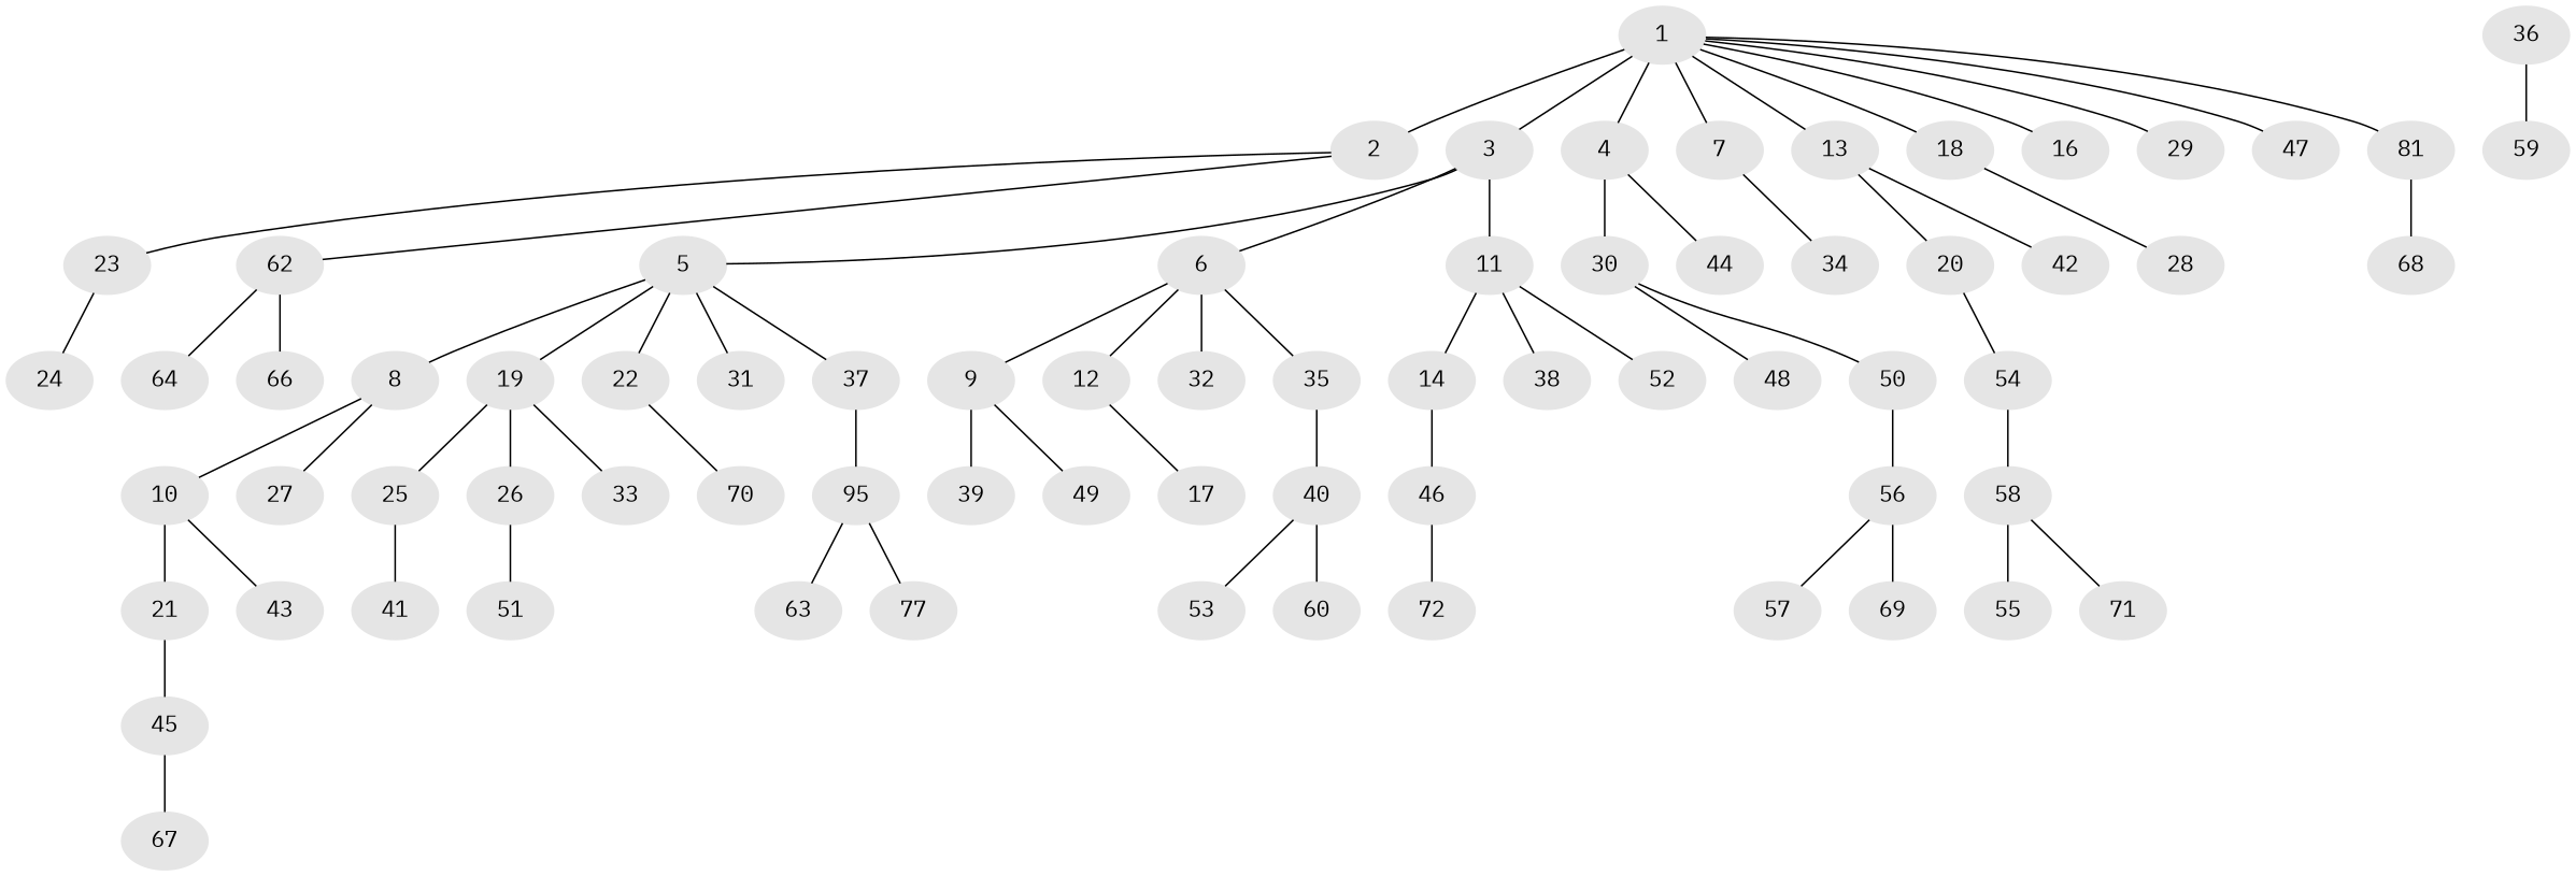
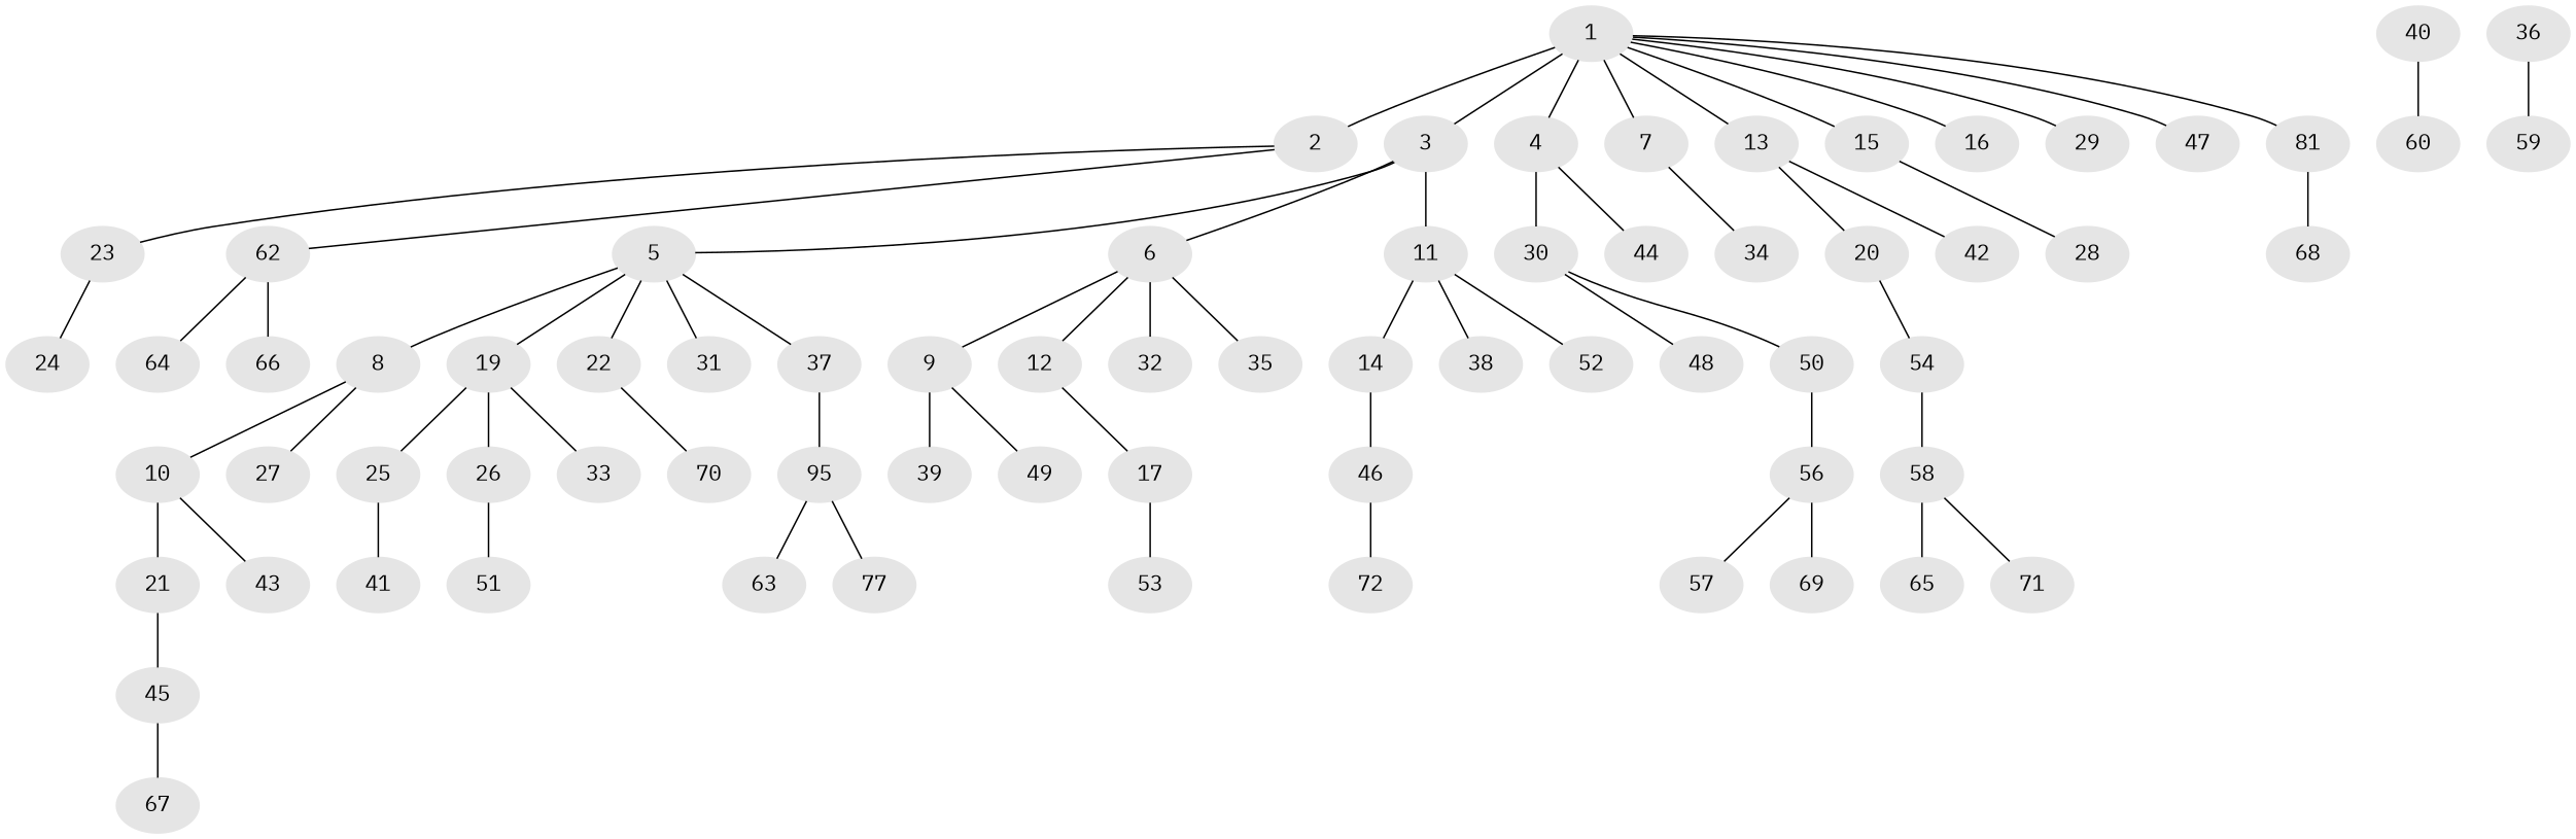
  graph {
    fontname="IBM Plex Mono"
    node [color=gray90 fontname="IBM Plex Mono" style=filled]
    edge [fontname="IBM Plex Mono" weight=1.0]
    1
    2
    3
    4
    7
    13
-   15 [label=18]
+   15
    16
    29
    47
    n11 [label=81]
    23
    62
    5
    6
    11
    30
    44
    34
    20
    42
    28
    68
    24
    64
    66
    8
    19
    22
    31
    37
    9
    12
    32
    35
    14
    38
    52
    48
    50
    10
    27
    25
    26
    33
    70
    n47 [label=95]
    39
    49
    17
    40
    21
    43
    45
    46
    53
    54
    72
    36
    59
    41
    51
    58
    67
    56
    60
    63
    n68 [label=77]
    57
    69
-   65 [label=55]
+   65
    71
    1 -- 2 [weight=5.0]
    1 -- 3
    1 -- 4
    1 -- 7
    1 -- 13
    1 -- 15
    1 -- 16
    1 -- 29
    1 -- 47
    1 -- n11
    2 -- 23
    2 -- 62
    3 -- 5
    3 -- 6
    3 -- 11
    4 -- 30
    4 -- 44
    7 -- 34
    13 -- 20
    13 -- 42
    15 -- 28
    n11 -- 68
    23 -- 24
    62 -- 64
    62 -- 66
    5 -- 8
    5 -- 19
    5 -- 22
    5 -- 31
    5 -- 37
    6 -- 9
    6 -- 12
    6 -- 32
    6 -- 35
    11 -- 14
    11 -- 38
    11 -- 52
    30 -- 48
    30 -- 50
    20 -- 54
    8 -- 10
    8 -- 27
    19 -- 25
    19 -- 26
    19 -- 33
    22 -- 70
    37 -- n47
    9 -- 39
    9 -- 49
    12 -- 17
-   35 -- 40
    14 -- 46
    50 -- 56
    10 -- 21 [weight=3.0]
    10 -- 43
    25 -- 41
    26 -- 51
    n47 -- 63
    n47 -- n68
-   40 -- 53
+   17 -- 53
    40 -- 60
    21 -- 45
    45 -- 67
    46 -- 72
    54 -- 58
    36 -- 59
    58 -- 65
    58 -- 71
    56 -- 57
    56 -- 69
  }
